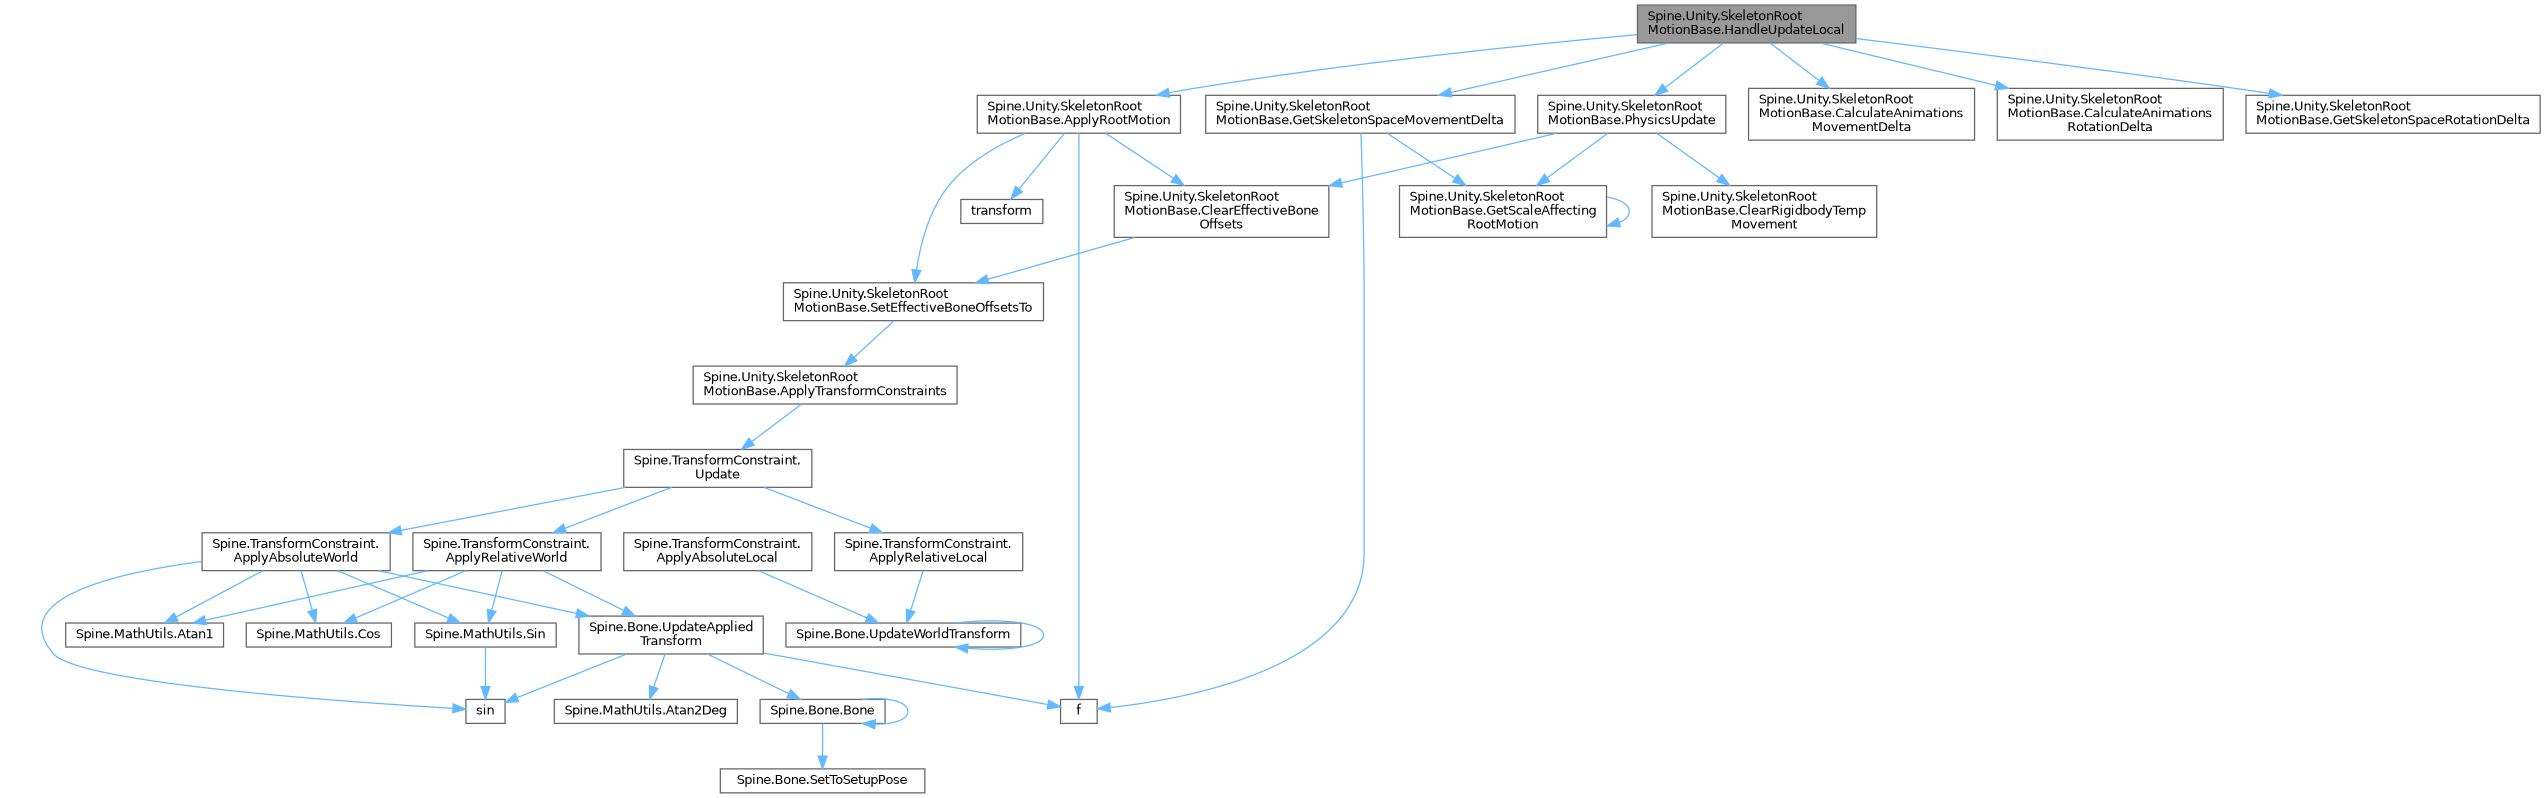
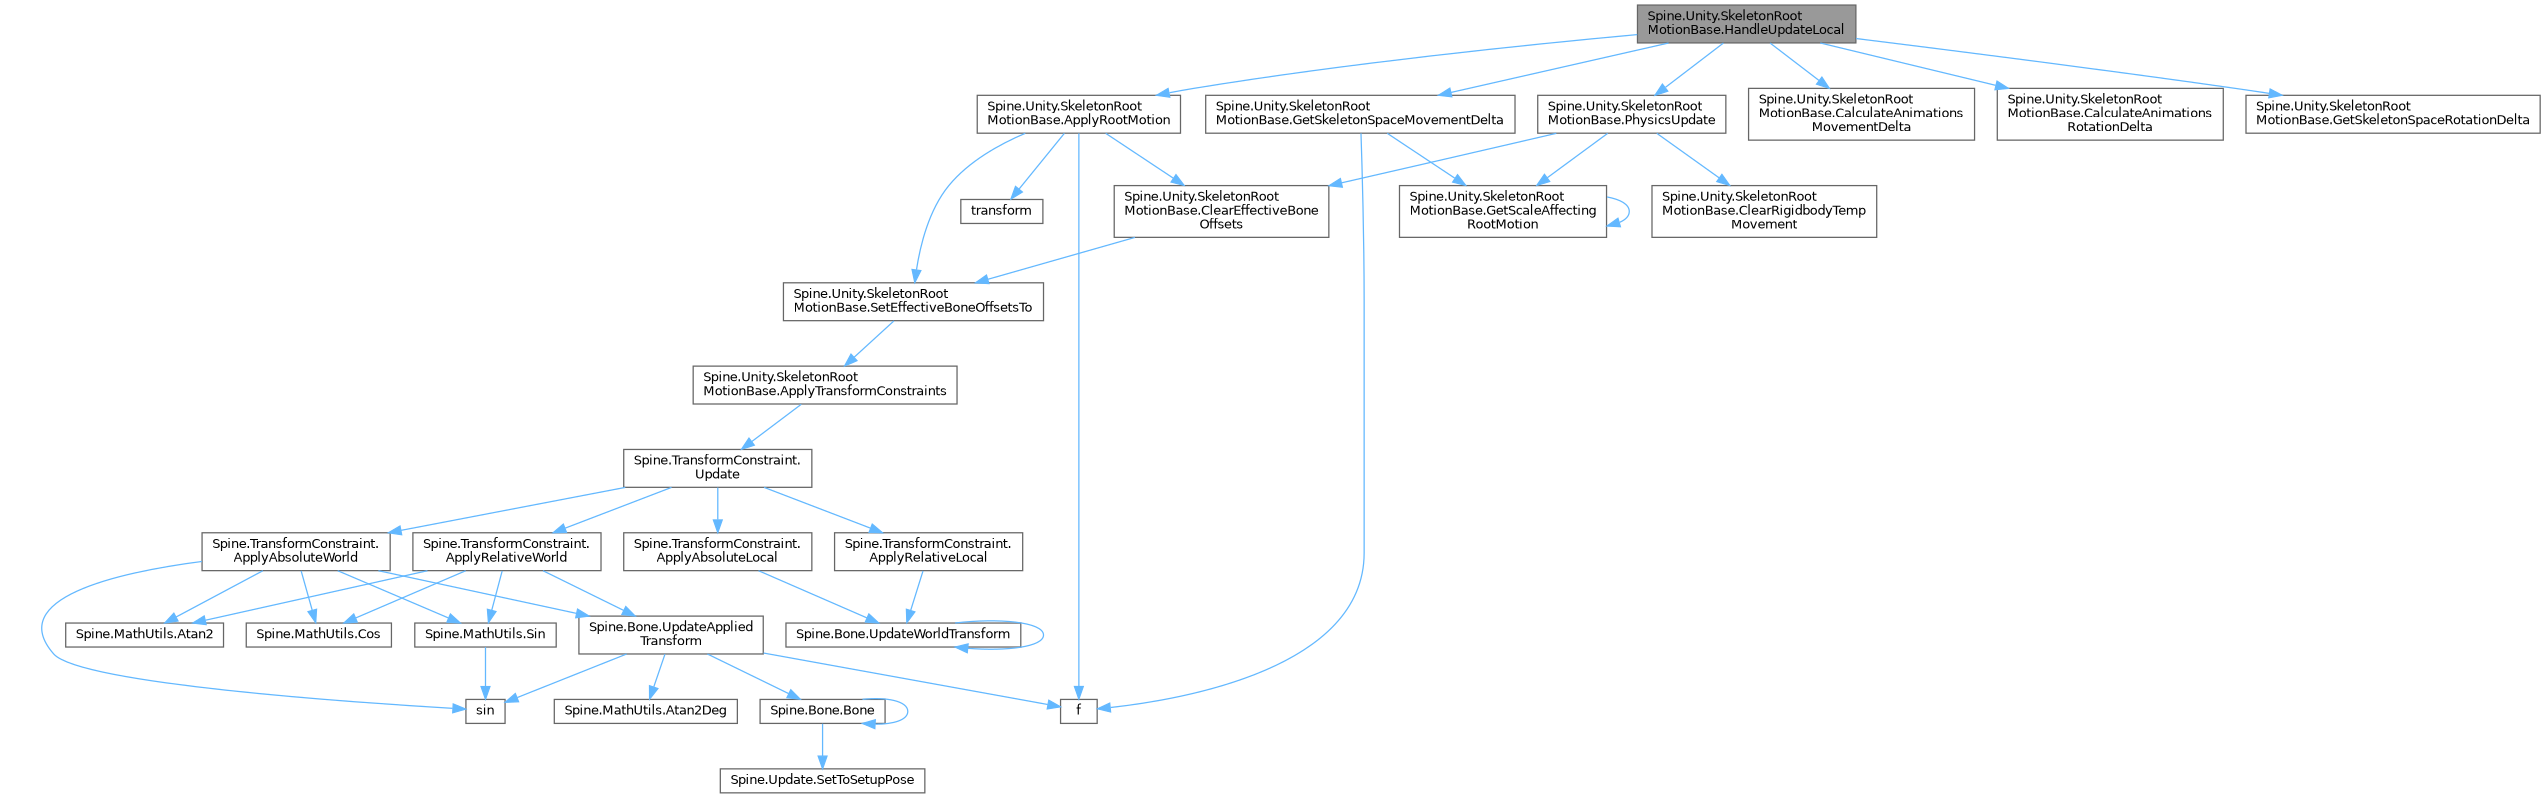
  digraph {
    rankdir=TB
    node [color=grey40 fillcolor=white fontname=Helvetica fontsize=10 shape=box style=filled]
    edge [color=steelblue1 fontname=Helvetica fontsize=10 labelfontname=Helvetica labelfontsize=10 style=solid]
    n1 [color=gray40 fillcolor=grey60 fontcolor=black height=0.2 label="Spine.Unity.SkeletonRoot\lMotionBase.HandleUpdateLocal" width=0.4]
    n2 [height=0.2 label="Spine.Unity.SkeletonRoot\lMotionBase.ApplyRootMotion" width=0.4]
    n3 [height=0.2 label="Spine.Unity.SkeletonRoot\lMotionBase.CalculateAnimations\lMovementDelta" width=0.4]
    n4 [height=0.2 label="Spine.Unity.SkeletonRoot\lMotionBase.CalculateAnimations\lRotationDelta" width=0.4]
    n5 [height=0.2 label="Spine.Unity.SkeletonRoot\lMotionBase.GetSkeletonSpaceMovementDelta" width=0.4]
    n6 [height=0.2 label="Spine.Unity.SkeletonRoot\lMotionBase.GetSkeletonSpaceRotationDelta" width=0.4]
    n7 [height=0.2 label="Spine.Unity.SkeletonRoot\lMotionBase.PhysicsUpdate" width=0.4]
    n8 [height=0.2 label="Spine.Unity.SkeletonRoot\lMotionBase.ClearEffectiveBone\lOffsets" width=0.4]
    n9 [height=0.2 label="Spine.Unity.SkeletonRoot\lMotionBase.SetEffectiveBoneOffsetsTo" width=0.4]
    n10 [height=0.2 label=f width=0.4]
    n11 [height=0.2 label=transform width=0.4]
    n12 [height=0.2 label="Spine.Unity.SkeletonRoot\lMotionBase.GetScaleAffecting\lRootMotion" width=0.4]
    n13 [height=0.2 label="Spine.Unity.SkeletonRoot\lMotionBase.ClearRigidbodyTemp\lMovement" width=0.4]
    n14 [height=0.2 label="Spine.Unity.SkeletonRoot\lMotionBase.ApplyTransformConstraints" width=0.4]
    n15 [height=0.2 label="Spine.TransformConstraint.\lUpdate" width=0.4]
    n16 [height=0.2 label="Spine.TransformConstraint.\lApplyAbsoluteLocal" width=0.4]
    n17 [height=0.2 label="Spine.TransformConstraint.\lApplyAbsoluteWorld" width=0.4]
    n18 [height=0.2 label="Spine.TransformConstraint.\lApplyRelativeLocal" width=0.4]
    n19 [height=0.2 label="Spine.TransformConstraint.\lApplyRelativeWorld" width=0.4]
    n20 [height=0.2 label="Spine.Bone.UpdateWorldTransform" width=0.4]
-   n21 [height=0.2 label="Spine.MathUtils.Atan1" width=0.4]
+   n21 [height=0.2 label="Spine.MathUtils.Atan2" width=0.4]
    n22 [height=0.2 label="Spine.MathUtils.Cos" width=0.4]
    n23 [height=0.2 label="Spine.MathUtils.Sin" width=0.4]
    n24 [height=0.2 label=sin width=0.4]
    n25 [height=0.2 label="Spine.Bone.UpdateApplied\lTransform" width=0.4]
    n26 [height=0.2 label="Spine.MathUtils.Atan2Deg" width=0.4]
    n27 [height=0.2 label="Spine.Bone.Bone" width=0.4]
-   n28 [height=0.2 label="Spine.Bone.SetToSetupPose" width=0.4]
+   n28 [height=0.2 label="Spine.Update.SetToSetupPose" width=0.4]
    n1 -> n2
    n1 -> n3
    n1 -> n4
    n1 -> n5
    n1 -> n6
    n1 -> n7
    n2 -> n8
    n2 -> n9
    n2 -> n10
    n2 -> n11
    n5 -> n10
    n5 -> n12
    n7 -> n8
    n7 -> n12
    n7 -> n13
    n8 -> n9
    n9 -> n14
    n12 -> n12
    n14 -> n15
+   n15 -> n16
    n15 -> n17
    n15 -> n18
    n15 -> n19
    n16 -> n20
    n17 -> n21
    n17 -> n22
    n17 -> n23
    n17 -> n24
    n17 -> n25
    n18 -> n20
    n19 -> n21
    n19 -> n22
    n19 -> n23
    n19 -> n25
    n20 -> n20
    n23 -> n24
    n25 -> n10
    n25 -> n24
    n25 -> n26
    n25 -> n27
    n27 -> n27
    n27 -> n28
  }
